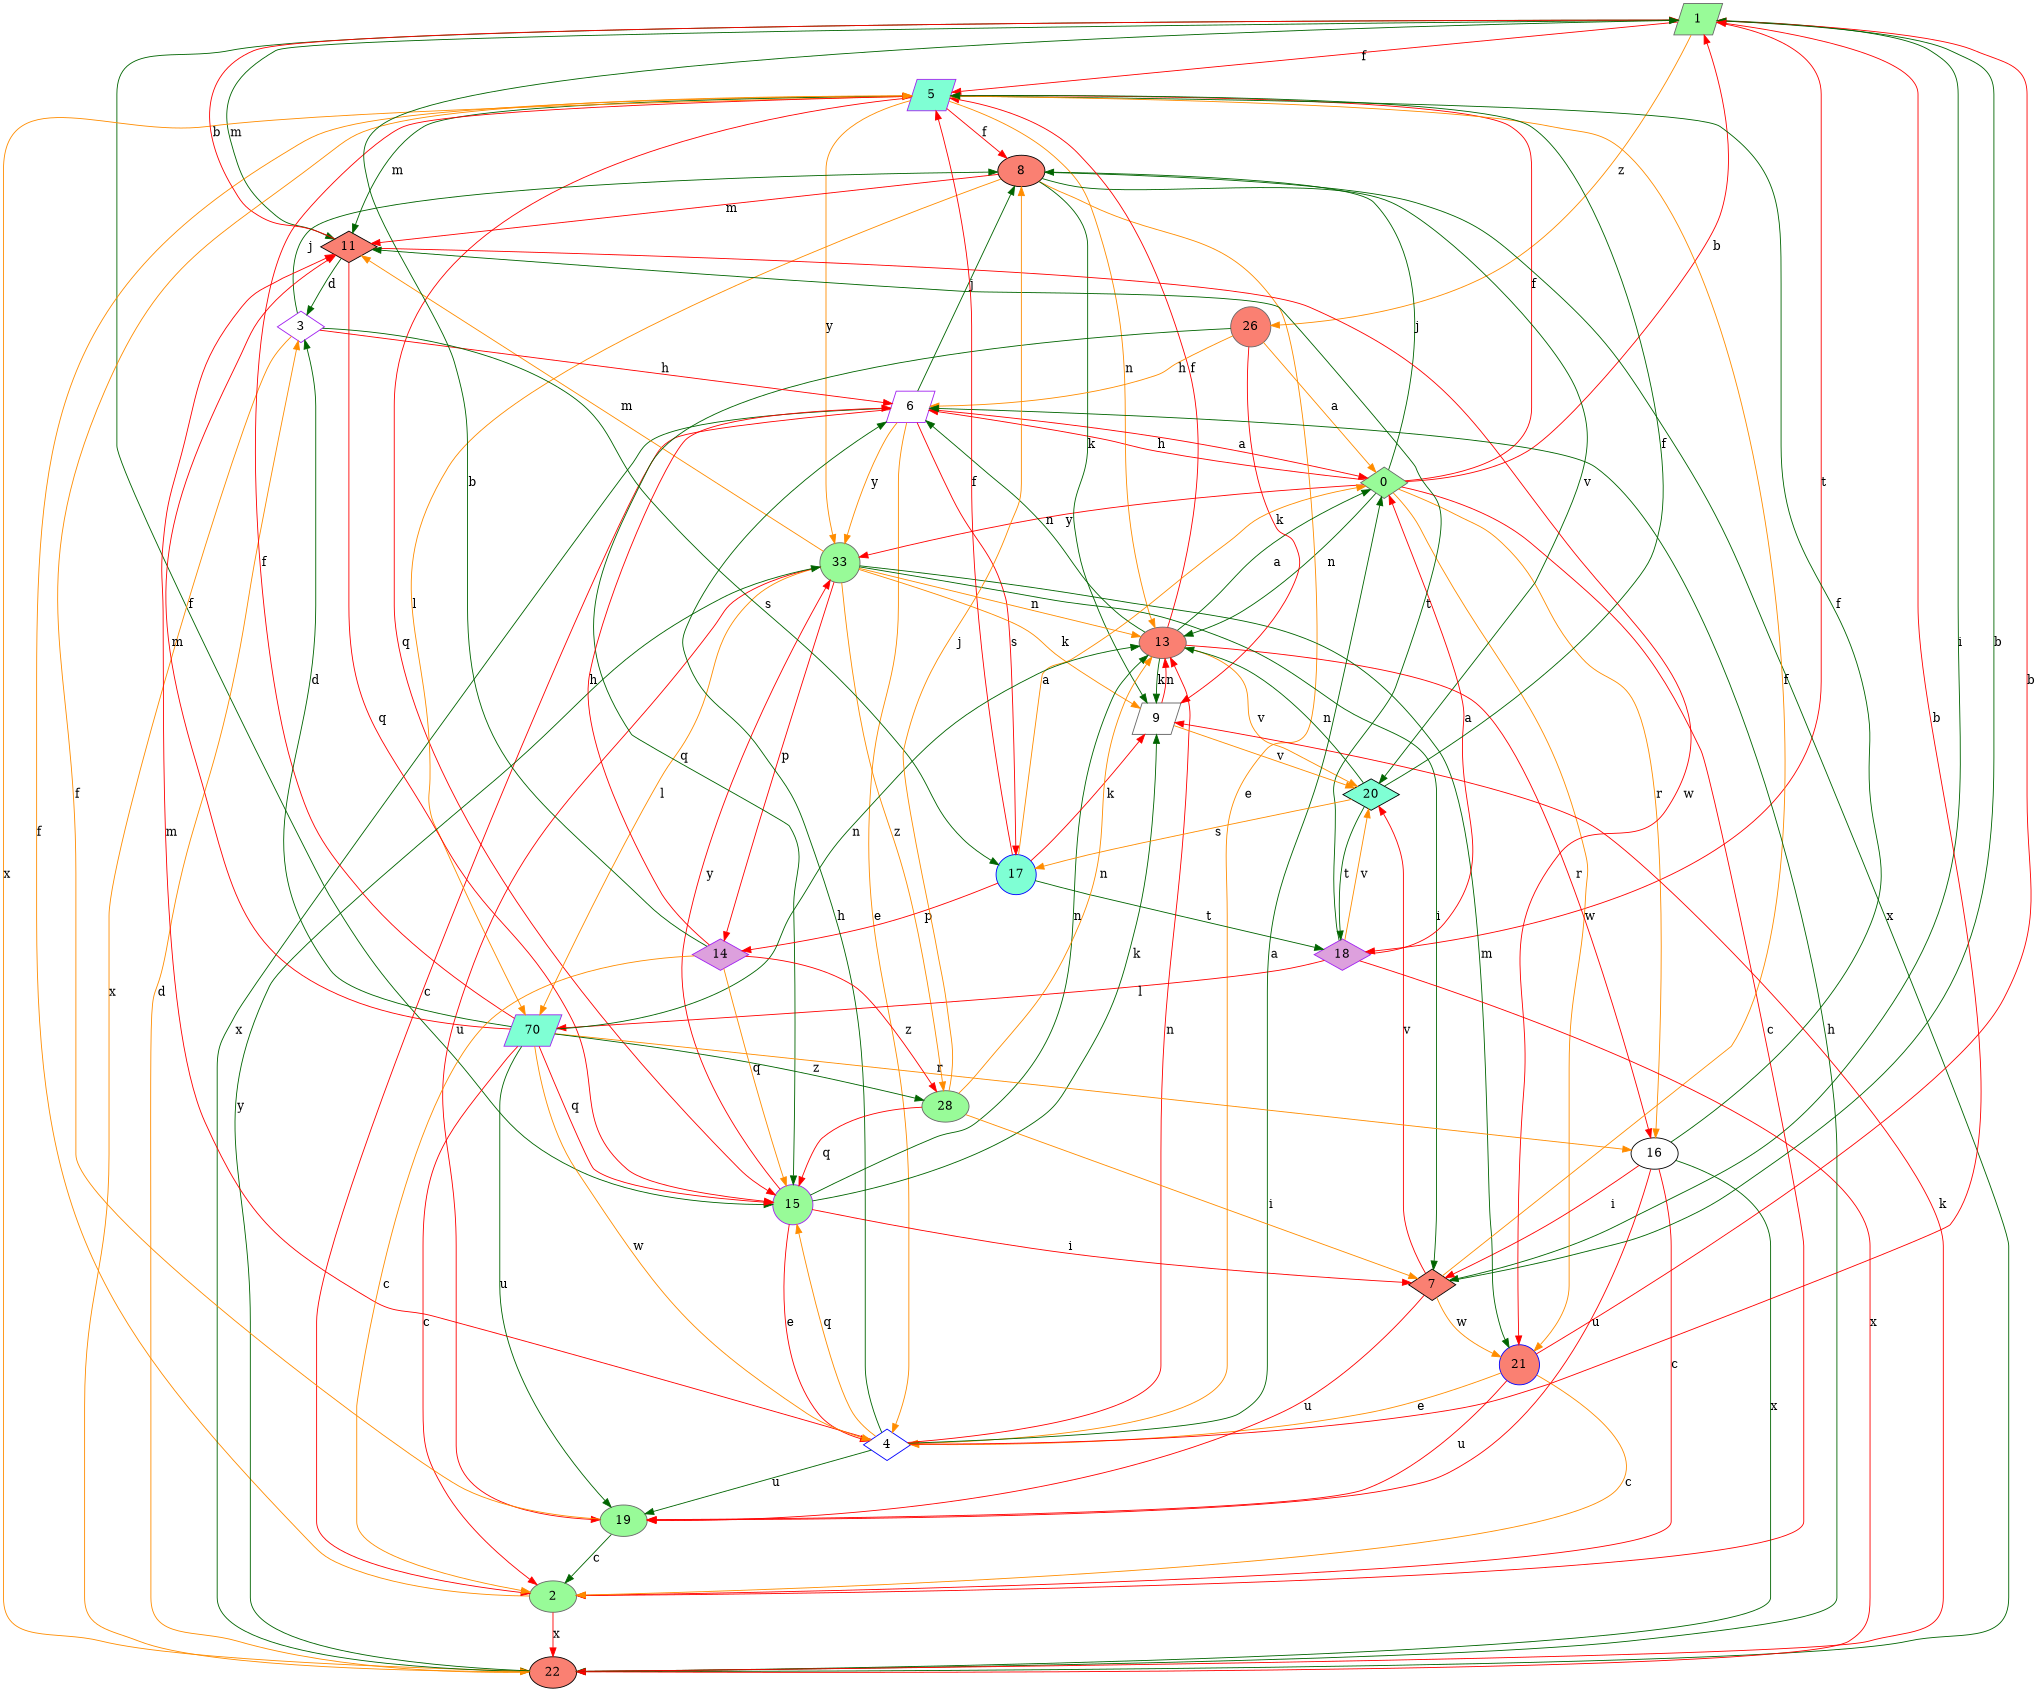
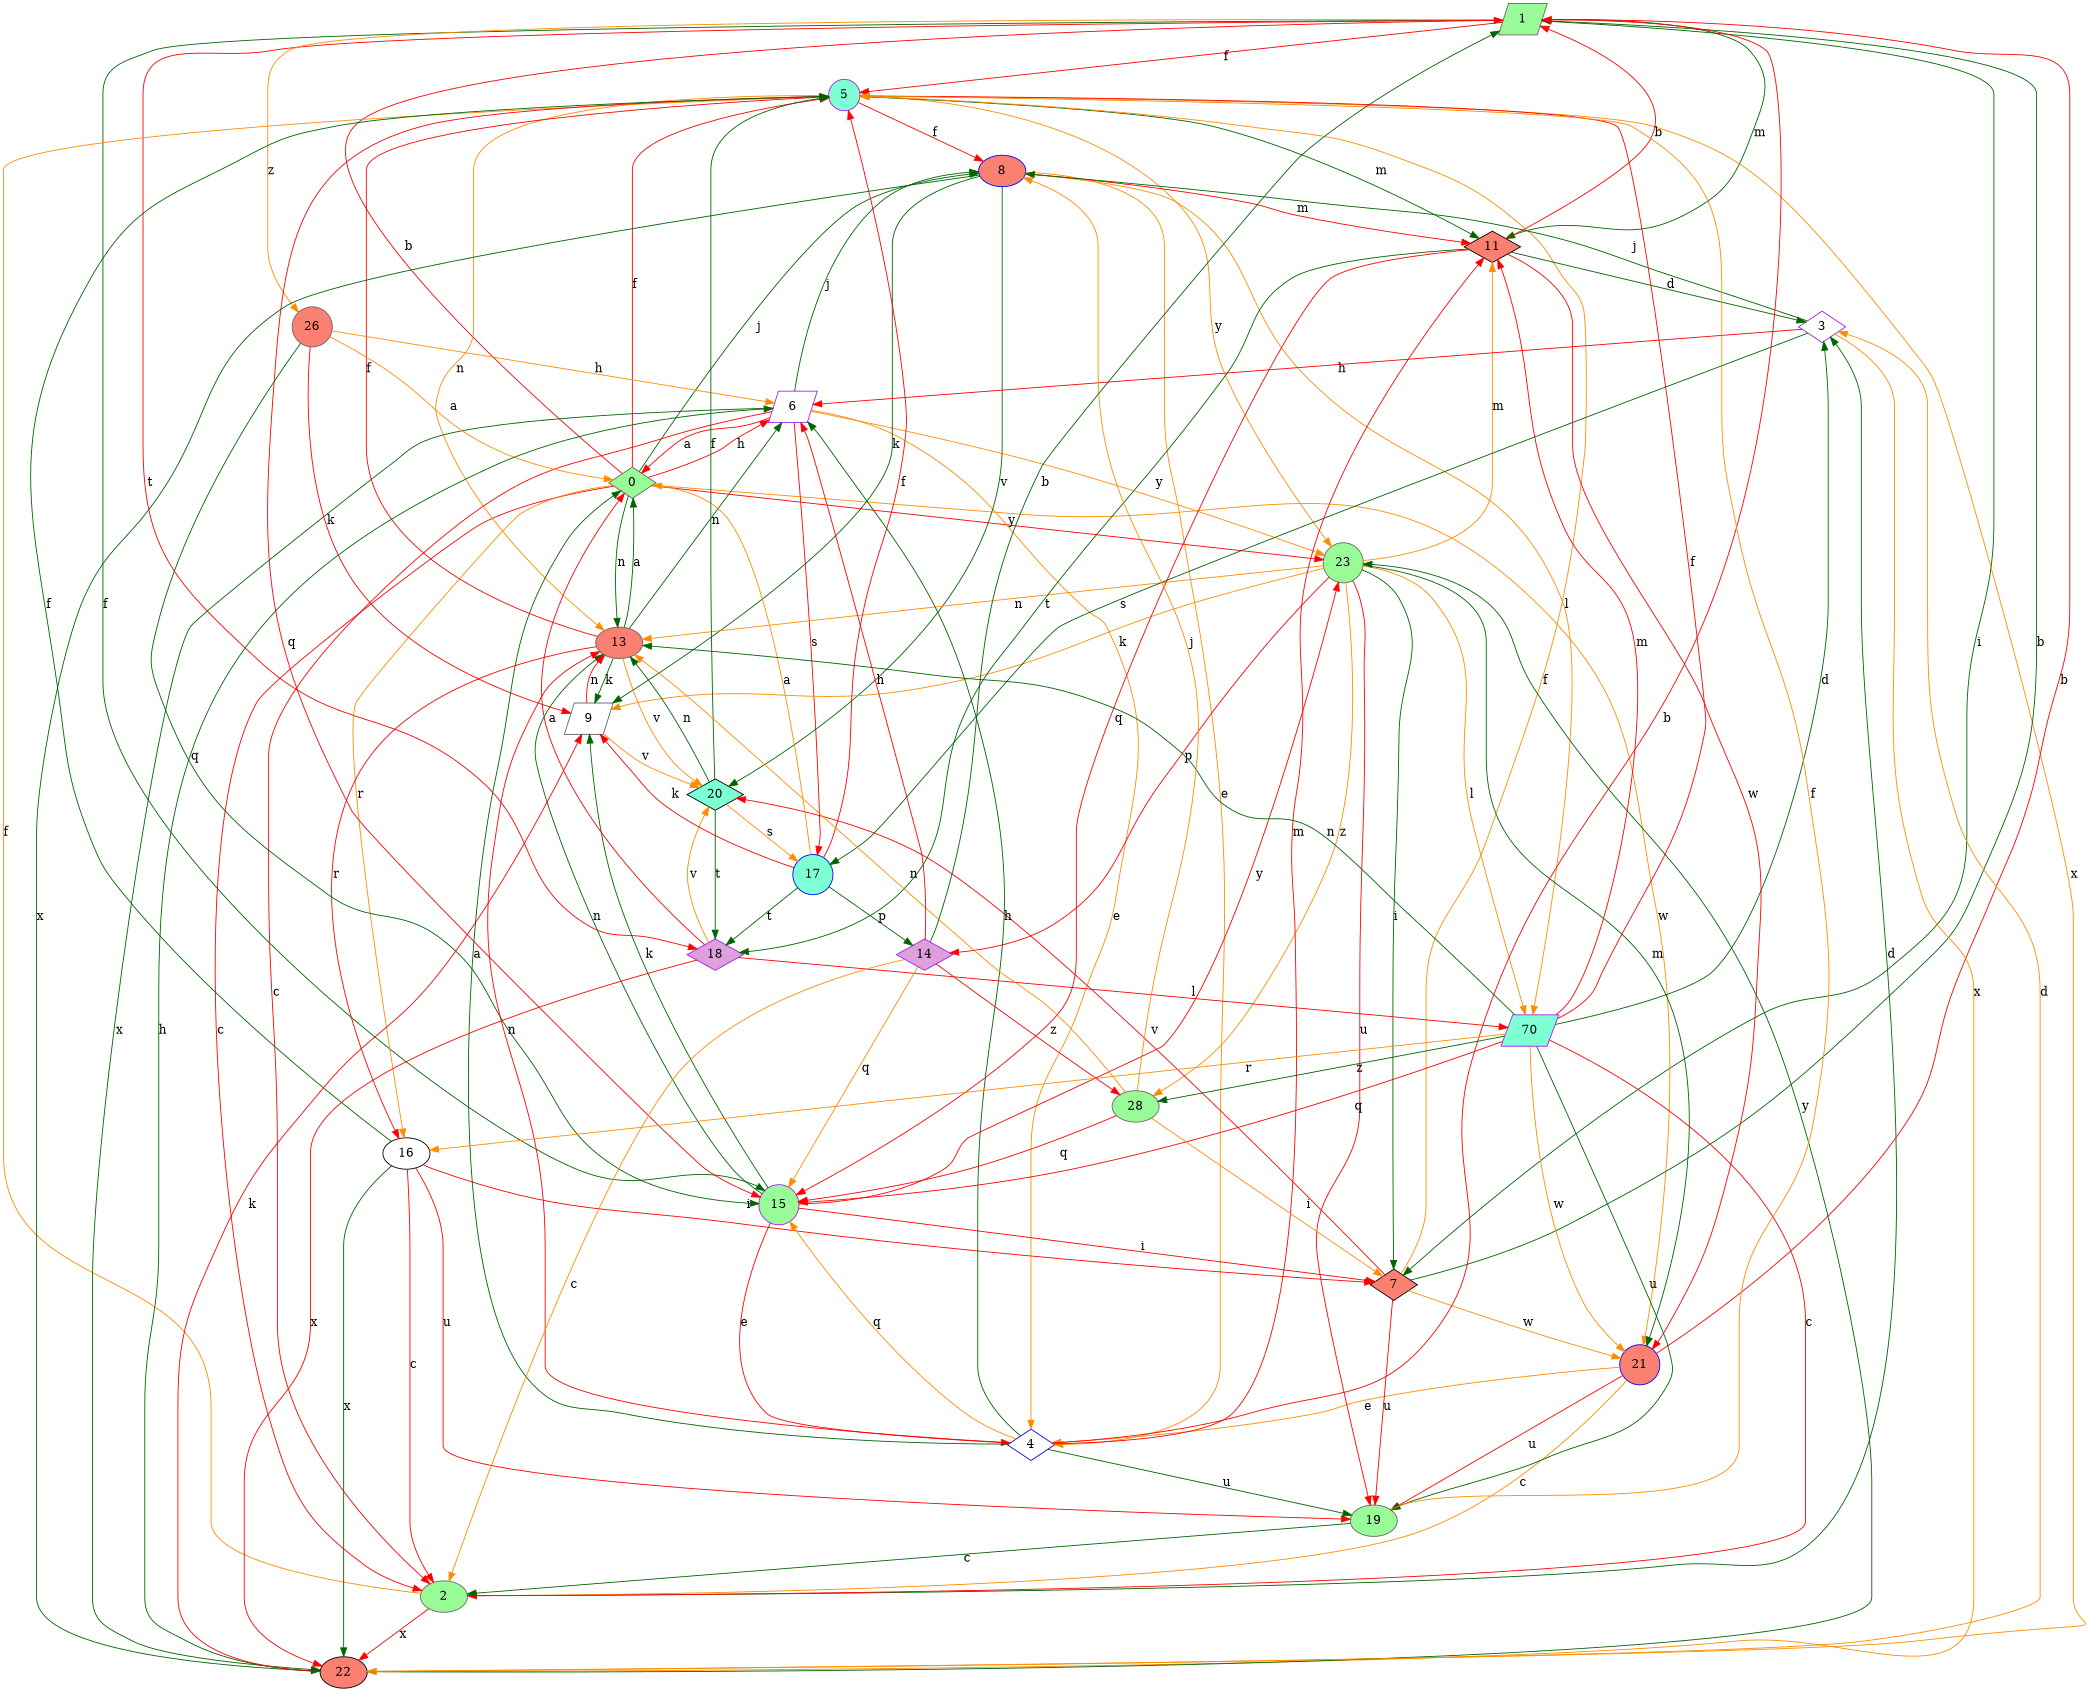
  strict digraph {
    node [color=gray40 fillcolor=palegreen shape=diamond style=filled]
    edge [color=red]
    1 [shape=parallelogram]
    0
    2 [shape=ellipse]
-   5 [color=purple fillcolor=aquamarine shape=parallelogram]
+   5 [color=purple fillcolor=aquamarine shape=circle]
    6 [color=purple fillcolor=white shape=parallelogram]
-   8 [color=black fillcolor=salmon shape=ellipse]
+   8 [color=blue fillcolor=salmon shape=ellipse]
    13 [fillcolor=salmon shape=ellipse]
    16 [color=black fillcolor=white shape=ellipse]
    21 [color=blue fillcolor=salmon shape=circle]
-   23 [shape=circle label=33]
+   23 [shape=circle]
    7 [color=black fillcolor=salmon]
    11 [color=black fillcolor=salmon]
    15 [color=purple shape=circle]
    18 [color=purple fillcolor=plum]
    26 [fillcolor=salmon shape=circle]
    3 [color=purple fillcolor=white]
    22 [color=black fillcolor=salmon shape=ellipse]
    17 [color=blue fillcolor=aquamarine shape=circle]
    4 [color=blue fillcolor=white]
    20 [color=black fillcolor=aquamarine]
    9 [fillcolor=white shape=parallelogram]
    n22 [color=purple fillcolor=aquamarine label=70 shape=parallelogram]
    19 [shape=ellipse]
    28 [shape=ellipse]
    14 [color=purple fillcolor=plum]
    1 -> 5 [label=f]
    1 -> 7 [color=darkgreen label=i]
    1 -> 11 [color=darkgreen label=m]
    1 -> 15 [color=darkgreen label=f]
    1 -> 18 [label=t]
    1 -> 26 [color=darkorange label=z]
    0 -> 1 [label=b]
    0 -> 2 [label=c]
    0 -> 5 [label=f]
    0 -> 6 [label=h]
    0 -> 8 [color=darkgreen label=j]
    0 -> 13 [color=darkgreen label=n]
    0 -> 16 [color=darkorange label=r]
    0 -> 21 [color=darkorange label=w]
    0 -> 23 [label=y]
    2 -> 5 [color=darkorange label=f]
+   2 -> 3 [color=darkgreen label=d]
    2 -> 22 [label=x]
    5 -> 8 [label=f]
    5 -> 13 [color=darkorange label=n]
    5 -> 23 [color=darkorange label=y]
    5 -> 11 [color=darkgreen label=m]
    5 -> 15 [label=q]
    5 -> 22 [color=darkorange label=x]
    6 -> 0 [label=a]
    6 -> 2 [label=c]
    6 -> 8 [color=darkgreen label=j]
    6 -> 23 [color=darkorange label=y]
    6 -> 22 [color=darkgreen label=x]
    6 -> 17 [label=s]
    6 -> 4 [color=darkorange label=e]
    8 -> 11 [label=m]
    8 -> 22 [color=darkgreen label=x]
    8 -> 4 [color=darkorange label=e]
    8 -> 20 [color=darkgreen label=v]
    8 -> 9 [color=darkgreen label=k]
    8 -> n22 [color=darkorange label=l]
    13 -> 0 [color=darkgreen label=a]
    13 -> 5 [label=f]
    13 -> 6 [color=darkgreen label=n]
    13 -> 16 [label=r]
    13 -> 20 [color=darkorange label=v]
    13 -> 9 [color=darkgreen label=k]
    16 -> 2 [label=c]
    16 -> 5 [color=darkgreen label=f]
    16 -> 7 [label=i]
    16 -> 22 [color=darkgreen label=x]
    16 -> 19 [label=u]
    21 -> 1 [label=b]
    21 -> 2 [color=darkorange label=c]
    21 -> 4 [color=darkorange label=e]
    21 -> 19 [label=u]
    23 -> 13 [color=darkorange label=n]
    23 -> 21 [color=darkgreen label=m]
    23 -> 7 [color=darkgreen label=i]
    23 -> 11 [color=darkorange label=m]
    23 -> 9 [color=darkorange label=k]
    23 -> n22 [color=darkorange label=l]
    23 -> 19 [label=u]
    23 -> 28 [color=darkorange label=z]
    23 -> 14 [label=p]
    7 -> 1 [color=darkgreen label=b]
    7 -> 5 [color=darkorange label=f]
    7 -> 21 [color=darkorange label=w]
    7 -> 20 [label=v]
    7 -> 19 [label=u]
    11 -> 1 [label=b]
    11 -> 21 [label=w]
    11 -> 15 [label=q]
-   18 -> 11 [color=darkgreen label=t]
+   11 -> 18 [color=darkgreen label=t]
    11 -> 3 [color=darkgreen label=d]
    15 -> 13 [color=darkgreen label=n]
    15 -> 23 [label=y]
    15 -> 7 [label=i]
    15 -> 4 [label=e]
    15 -> 9 [color=darkgreen label=k]
    18 -> 0 [label=a]
    18 -> 22 [label=x]
    18 -> 20 [color=darkorange label=v]
    18 -> n22 [label=l]
    26 -> 0 [color=darkorange label=a]
    26 -> 6 [color=darkorange label=h]
    26 -> 15 [color=darkgreen label=q]
    26 -> 9 [label=k]
    3 -> 6 [label=h]
    3 -> 8 [color=darkgreen label=j]
    3 -> 22 [color=darkorange label=x]
    3 -> 17 [color=darkgreen label=s]
    22 -> 6 [color=darkgreen label=h]
    22 -> 23 [color=darkgreen label=y]
    22 -> 3 [color=darkorange label=d]
    22 -> 9 [label=k]
    17 -> 0 [color=darkorange label=a]
    17 -> 5 [label=f]
    17 -> 18 [color=darkgreen label=t]
    17 -> 9 [label=k]
-   17 -> 14 [label=p]
+   17 -> 14 [color=darkgreen label=p]
    4 -> 1 [label=b]
    4 -> 0 [color=darkgreen label=a]
    4 -> 6 [color=darkgreen label=h]
    4 -> 13 [label=n]
    4 -> 11 [label=m]
    4 -> 15 [color=darkorange label=q]
    4 -> 19 [color=darkgreen label=u]
    20 -> 5 [color=darkgreen label=f]
    20 -> 13 [color=darkgreen label=n]
    20 -> 18 [color=darkgreen label=t]
    20 -> 17 [color=darkorange label=s]
    9 -> 13 [label=n]
    9 -> 20 [color=darkorange label=v]
    n22 -> 2 [label=c]
    n22 -> 5 [label=f]
    n22 -> 13 [color=darkgreen label=n]
    n22 -> 16 [color=darkorange label=r]
-   n22 -> 4 [color=darkorange label=w]
+   n22 -> 21 [color=darkorange label=w]
    n22 -> 11 [label=m]
    n22 -> 15 [label=q]
    n22 -> 3 [color=darkgreen label=d]
    n22 -> 19 [color=darkgreen label=u]
    n22 -> 28 [color=darkgreen label=z]
    19 -> 2 [color=darkgreen label=c]
    19 -> 5 [color=darkorange label=f]
    28 -> 8 [color=darkorange label=j]
    28 -> 13 [color=darkorange label=n]
    28 -> 7 [color=darkorange label=i]
    28 -> 15 [label=q]
    14 -> 1 [color=darkgreen label=b]
    14 -> 2 [color=darkorange label=c]
    14 -> 6 [label=h]
    14 -> 15 [color=darkorange label=q]
    14 -> 28 [label=z]
  }
